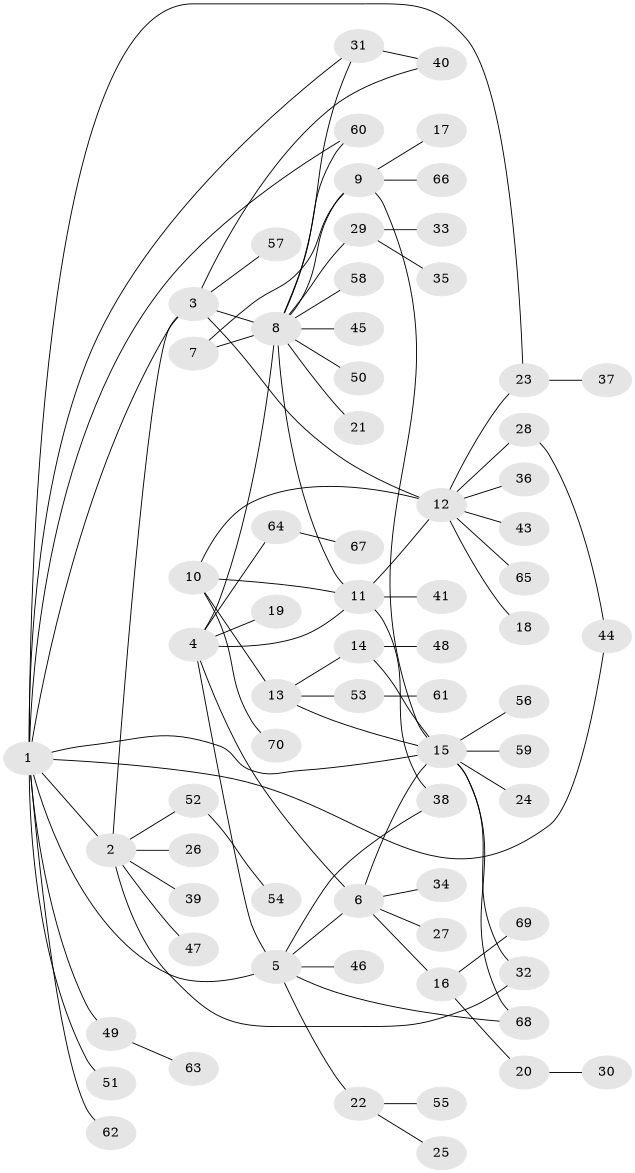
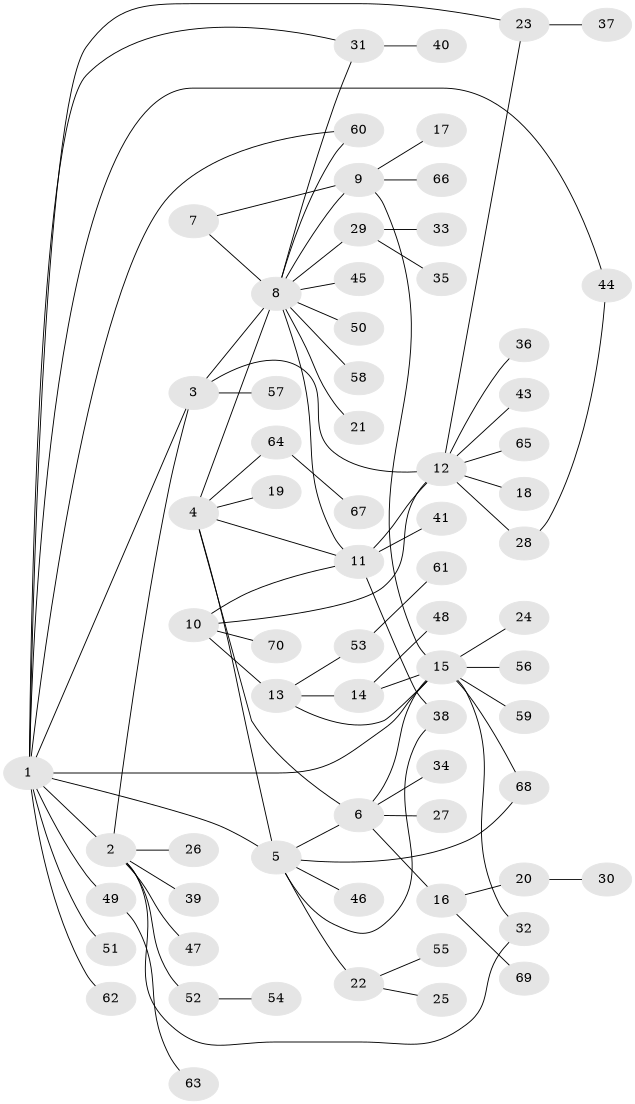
  graph {
    rankdir=LR
    node [color=gray90 style=filled]
    1
    2
    3
    5
    15
    23
    31
    44
    49
    51
    60
    62
    26
    32
    39
    47
    52
    8
    12
    40
    57
    6
    22
    38
    68
    46
    24
    56
    59
    37
    63
    54
    11
    9
    21
    29
    45
    50
    58
    18
    28
    36
    43
    65
    4
    19
    64
    16
    27
    34
    41
    67
    25
    55
    20
    69
    7
    17
    66
    33
    35
    10
    13
    70
    14
    53
    48
    61
    30
    1 -- 2
    1 -- 3
    1 -- 5
    1 -- 15
    1 -- 23
    1 -- 31
    1 -- 44
    1 -- 49
    1 -- 51
    1 -- 60
    1 -- 62
    2 -- 3
    2 -- 26
    2 -- 32
    2 -- 39
    2 -- 47
    2 -- 52
    3 -- 8
    3 -- 12
-   3 -- 40
    3 -- 57
    5 -- 6
    5 -- 22
    5 -- 38
    5 -- 68
    5 -- 46
    15 -- 32
    15 -- 68
    15 -- 24
    15 -- 56
    15 -- 59
    23 -- 37
    31 -- 40
    49 -- 63
    52 -- 54
    8 -- 31
    8 -- 60
    8 -- 11
    8 -- 9
    8 -- 21
    8 -- 29
    8 -- 45
    8 -- 50
    8 -- 58
    12 -- 23
    12 -- 18
    12 -- 28
    12 -- 36
    12 -- 43
    12 -- 65
    6 -- 15
    6 -- 16
    6 -- 27
    6 -- 34
    22 -- 25
    22 -- 55
    11 -- 12
    11 -- 38
    11 -- 41
    9 -- 15
    9 -- 17
    9 -- 66
    29 -- 33
    29 -- 35
    28 -- 44
    4 -- 5
    4 -- 8
    4 -- 6
    4 -- 11
    4 -- 19
    4 -- 64
    64 -- 67
    16 -- 20
    16 -- 69
    20 -- 30
    7 -- 8
    7 -- 9
    10 -- 12
    10 -- 11
    10 -- 13
    10 -- 70
    13 -- 15
    13 -- 14
    13 -- 53
    14 -- 15
    14 -- 48
    53 -- 61
  }
